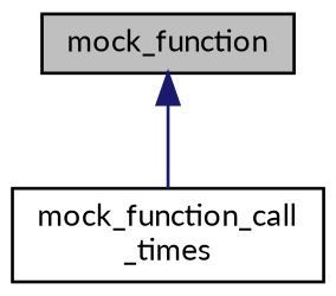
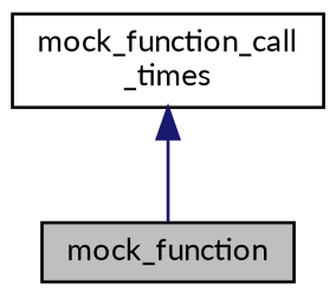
  digraph {
    rankdir=TB
    fontname=Lato
    node [color=black fontname=Lato fontsize=10 shape=record style=filled]
    n1 [fillcolor=grey75 fontcolor=black height=0.2 label=mock_function width=0.4]
    n2 [fillcolor=white height=0.2 label="mock_function_call\l_times" width=0.4]
-   n1 -> n2 [color=midnightblue dir=back fontname=Lato fontsize=10 labelfontname=Helvetica labelfontsize=10 style=solid]
+   n2 -> n1 [color=midnightblue dir=back fontname=Lato fontsize=10 labelfontname=Helvetica labelfontsize=10 style=solid]
  }
